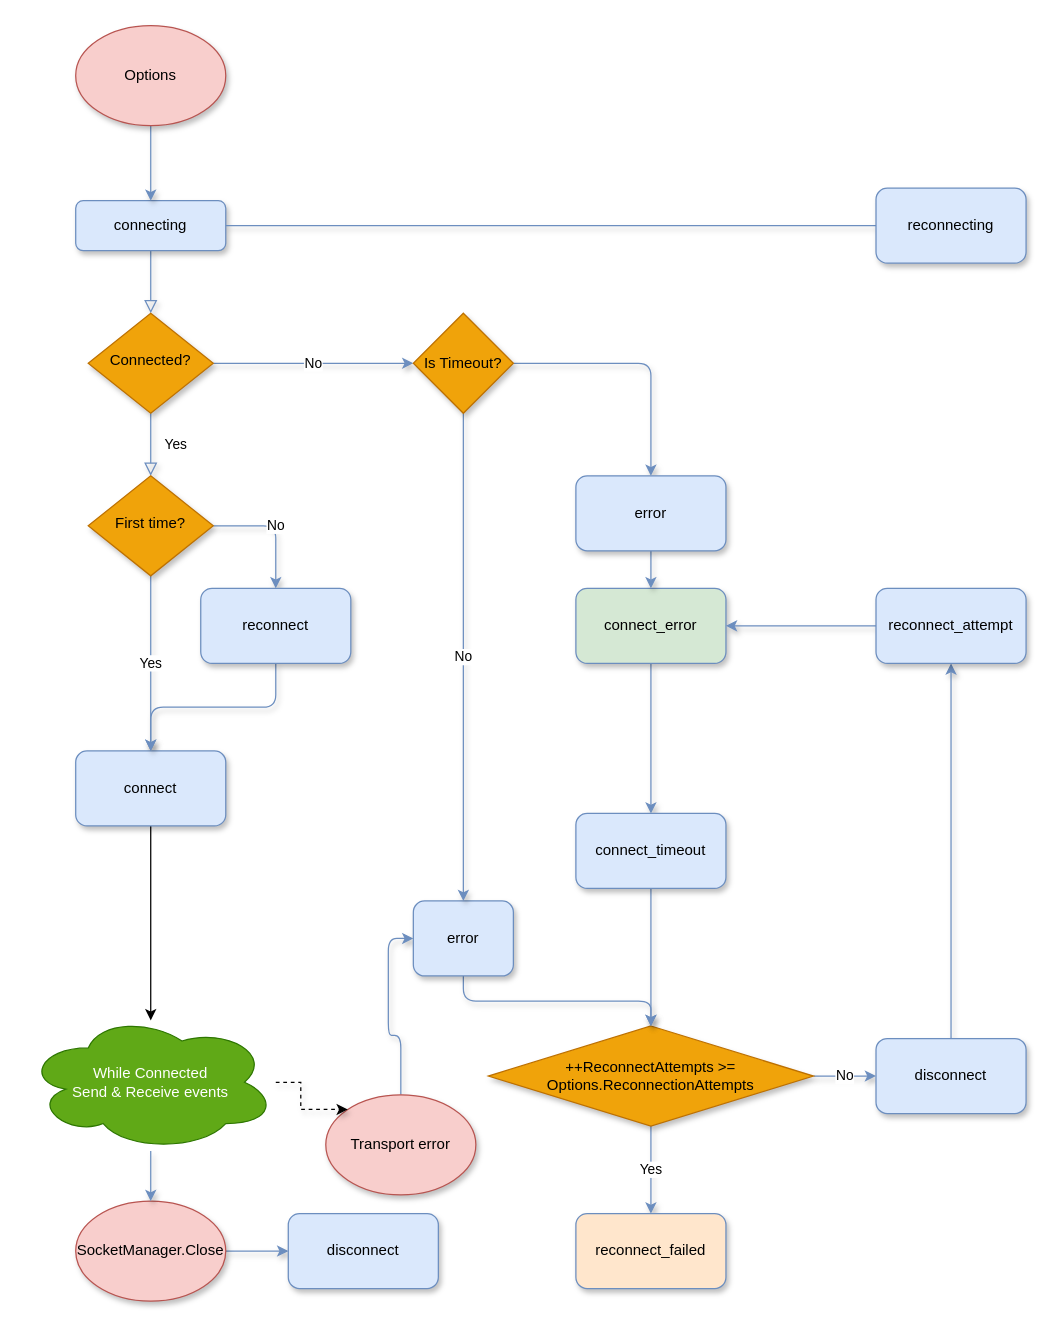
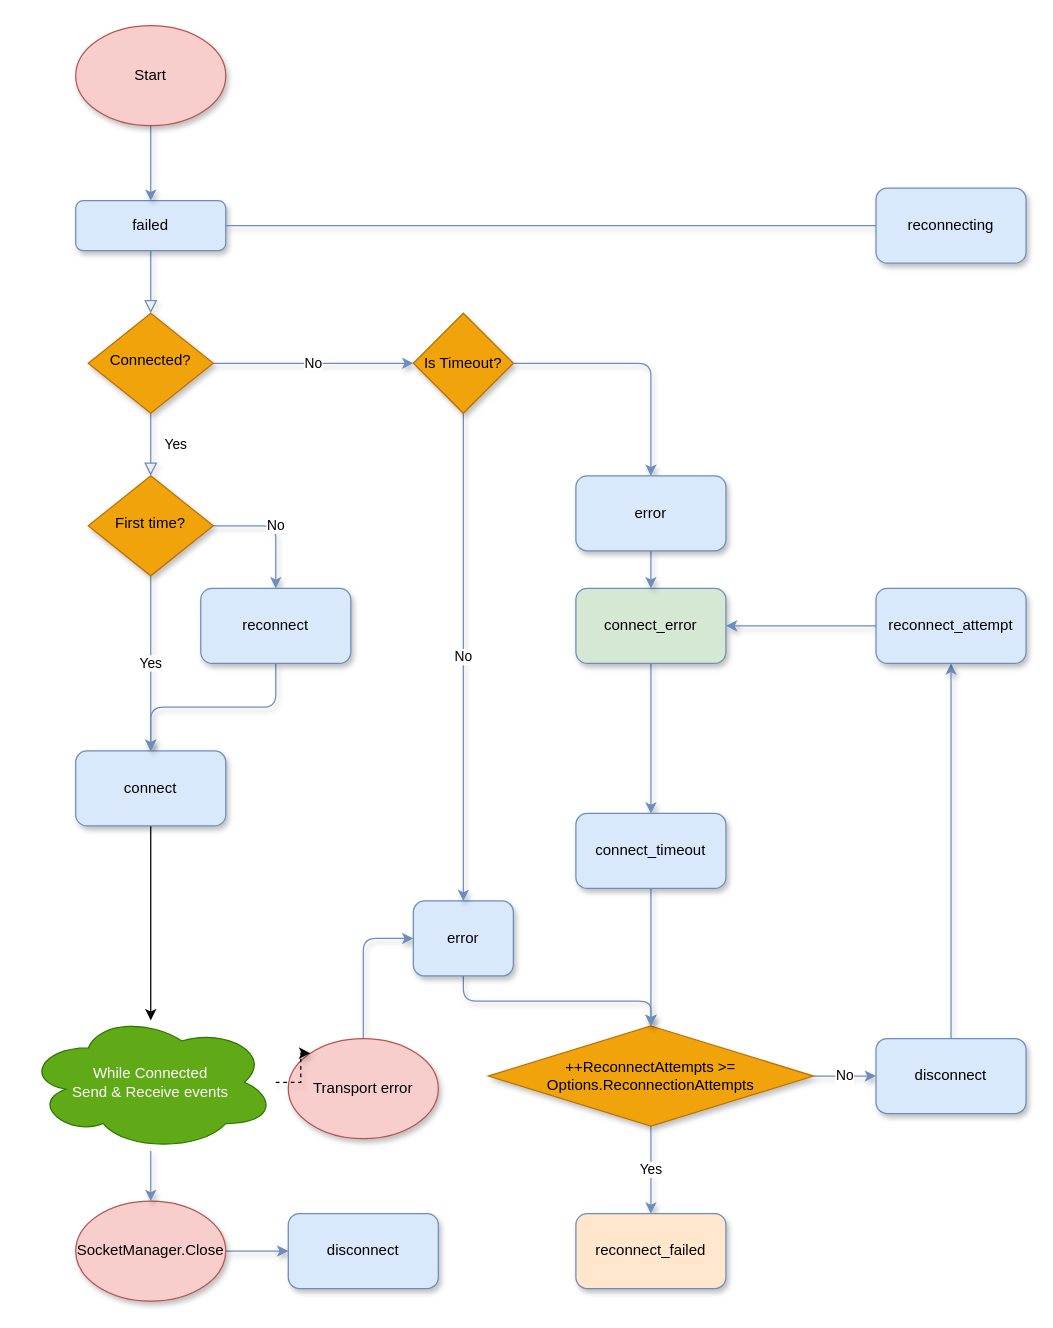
  <mxCell id="0" />
  <mxCell id="1" parent="0" />
  <mxCell id="2" value="" style="html=1;jettySize=auto;orthogonalLoop=1;fontSize=11;endArrow=block;endFill=0;endSize=8;strokeWidth=1;shadow=1;labelBackgroundColor=none;edgeStyle=orthogonalEdgeStyle;sketch=0;fillColor=#dae8fc;strokeColor=#6C8EBF;snapToPoint=0;" parent="1" source="3" target="6" edge="1"><mxGeometry relative="1" as="geometry" /></mxCell>
- <mxCell id="3" value="connecting" style="whiteSpace=wrap;html=1;fontSize=12;glass=0;strokeWidth=1;shadow=1;sketch=0;fillColor=#dae8fc;strokeColor=#6C8EBF;snapToPoint=0;rounded=1;" parent="1" vertex="1"><mxGeometry x="60" y="160" width="120" height="40" as="geometry" /></mxCell>
+ <mxCell id="3" value="failed" style="whiteSpace=wrap;html=1;fontSize=12;glass=0;strokeWidth=1;shadow=1;sketch=0;fillColor=#dae8fc;strokeColor=#6C8EBF;snapToPoint=0;rounded=1;" parent="1" vertex="1"><mxGeometry x="60" y="160" width="120" height="40" as="geometry" /></mxCell>
  <mxCell id="4" value="Yes" style="html=1;jettySize=auto;orthogonalLoop=1;fontSize=11;endArrow=block;endFill=0;endSize=8;strokeWidth=1;shadow=1;labelBackgroundColor=none;edgeStyle=orthogonalEdgeStyle;sketch=0;fillColor=#dae8fc;strokeColor=#6C8EBF;snapToPoint=0;" parent="1" source="6" target="9" edge="1"><mxGeometry y="20" relative="1" as="geometry"><mxPoint as="offset" /></mxGeometry></mxCell>
  <mxCell id="5" value="No" style="edgeStyle=orthogonalEdgeStyle;orthogonalLoop=1;jettySize=auto;html=1;entryX=0;entryY=0.5;entryDx=0;entryDy=0;shadow=1;sketch=0;fillColor=#dae8fc;strokeColor=#6C8EBF;snapToPoint=0;" parent="1" source="6" target="30" edge="1"><mxGeometry relative="1" as="geometry" /></mxCell>
  <mxCell id="6" value="Connected?" style="rhombus;whiteSpace=wrap;html=1;shadow=1;fontFamily=Helvetica;fontSize=12;align=center;strokeWidth=1;spacing=6;spacingTop=-4;sketch=0;fillColor=#f0a30a;strokeColor=#BD7000;snapToPoint=0;" parent="1" vertex="1"><mxGeometry x="70" y="250" width="100" height="80" as="geometry" /></mxCell>
  <mxCell id="7" value="Yes" style="edgeStyle=orthogonalEdgeStyle;orthogonalLoop=1;jettySize=auto;html=1;entryX=0.5;entryY=0;entryDx=0;entryDy=0;exitX=0.5;exitY=1;exitDx=0;exitDy=0;shadow=1;sketch=0;fillColor=#dae8fc;strokeColor=#6C8EBF;snapToPoint=0;" parent="1" source="9" target="19" edge="1"><mxGeometry relative="1" as="geometry" /></mxCell>
  <mxCell id="8" value="No" style="edgeStyle=orthogonalEdgeStyle;orthogonalLoop=1;jettySize=auto;html=1;exitX=1;exitY=0.5;exitDx=0;exitDy=0;entryX=0.5;entryY=0;entryDx=0;entryDy=0;shadow=1;sketch=0;fillColor=#dae8fc;strokeColor=#6C8EBF;snapToPoint=0;" parent="1" source="9" target="21" edge="1"><mxGeometry relative="1" as="geometry" /></mxCell>
  <mxCell id="9" value="First time?" style="rhombus;whiteSpace=wrap;html=1;shadow=1;fontFamily=Helvetica;fontSize=12;align=center;strokeWidth=1;spacing=6;spacingTop=-4;sketch=0;fillColor=#f0a30a;strokeColor=#BD7000;snapToPoint=0;" parent="1" vertex="1"><mxGeometry x="70" y="380" width="100" height="80" as="geometry" /></mxCell>
  <mxCell id="10" value="No" style="edgeStyle=orthogonalEdgeStyle;orthogonalLoop=1;jettySize=auto;html=1;entryX=0;entryY=0.5;entryDx=0;entryDy=0;exitX=1;exitY=0.5;exitDx=0;exitDy=0;shadow=1;sketch=0;fillColor=#dae8fc;strokeColor=#6C8EBF;snapToPoint=0;" parent="1" source="12" target="15" edge="1"><mxGeometry relative="1" as="geometry"><mxPoint x="670" y="860" as="sourcePoint" /><mxPoint x="690" y="860" as="targetPoint" /></mxGeometry></mxCell>
  <mxCell id="11" value="Yes" style="edgeStyle=orthogonalEdgeStyle;orthogonalLoop=1;jettySize=auto;html=1;entryX=0.5;entryY=0;entryDx=0;entryDy=0;shadow=1;sketch=0;fillColor=#dae8fc;strokeColor=#6C8EBF;snapToPoint=0;" parent="1" source="12" target="13" edge="1"><mxGeometry relative="1" as="geometry" /></mxCell>
  <mxCell id="12" value="++ReconnectAttempts &amp;gt;= Options.ReconnectionAttempts" style="rhombus;whiteSpace=wrap;html=1;shadow=1;sketch=0;fillColor=#f0a30a;strokeColor=#BD7000;snapToPoint=0;" parent="1" vertex="1"><mxGeometry x="390" y="820" width="260" height="80" as="geometry" /></mxCell>
  <mxCell id="13" value="reconnect_failed" style="whiteSpace=wrap;html=1;shadow=1;sketch=0;fillColor=#ffe6cc;strokeColor=#6C8EBF;snapToPoint=0;rounded=1;glass=0;" parent="1" vertex="1"><mxGeometry x="460" y="970" width="120" height="60" as="geometry" /></mxCell>
  <mxCell id="14" style="edgeStyle=orthogonalEdgeStyle;orthogonalLoop=1;jettySize=auto;html=1;entryX=0.5;entryY=1;entryDx=0;entryDy=0;shadow=1;sketch=0;fillColor=#dae8fc;strokeColor=#6C8EBF;snapToPoint=0;" parent="1" source="15" target="44" edge="1"><mxGeometry relative="1" as="geometry"><mxPoint x="794" y="560" as="targetPoint" /></mxGeometry></mxCell>
  <mxCell id="15" value="disconnect" style="whiteSpace=wrap;html=1;shadow=1;sketch=0;fillColor=#dae8fc;strokeColor=#6C8EBF;snapToPoint=0;rounded=1;glass=0;" parent="1" vertex="1"><mxGeometry x="700" y="830" width="120" height="60" as="geometry" /></mxCell>
  <mxCell id="16" style="edgeStyle=orthogonalEdgeStyle;orthogonalLoop=1;jettySize=auto;html=1;entryX=1;entryY=0.5;entryDx=0;entryDy=0;shadow=1;sketch=0;fillColor=#dae8fc;strokeColor=#6C8EBF;snapToPoint=0;endArrow=none;" parent="1" source="17" target="3" edge="1"><mxGeometry relative="1" as="geometry" /></mxCell>
  <mxCell id="17" value="reconnecting" style="whiteSpace=wrap;html=1;shadow=1;sketch=0;fillColor=#dae8fc;strokeColor=#6C8EBF;snapToPoint=0;rounded=1;glass=0;" parent="1" vertex="1"><mxGeometry x="700" y="150" width="120" height="60" as="geometry" /></mxCell>
  <mxCell id="18" style="edgeStyle=orthogonalEdgeStyle;rounded=0;orthogonalLoop=1;jettySize=auto;html=1;entryX=0.5;entryY=0.05;entryDx=0;entryDy=0;entryPerimeter=0;" edge="1" parent="1" source="19" target="42"><mxGeometry relative="1" as="geometry" /></mxCell>
  <mxCell id="19" value="connect" style="whiteSpace=wrap;html=1;shadow=1;sketch=0;fillColor=#dae8fc;strokeColor=#6C8EBF;snapToPoint=0;rounded=1;glass=0;" parent="1" vertex="1"><mxGeometry x="60" y="600" width="120" height="60" as="geometry" /></mxCell>
  <mxCell id="20" style="edgeStyle=orthogonalEdgeStyle;rounded=1;orthogonalLoop=1;jettySize=auto;html=1;entryX=0.5;entryY=0;entryDx=0;entryDy=0;shadow=1;strokeColor=#6C8EBF;fillColor=#dae8fc;sketch=0;exitX=0.5;exitY=1;exitDx=0;exitDy=0;" edge="1" parent="1" source="21" target="19"><mxGeometry relative="1" as="geometry" /></mxCell>
  <mxCell id="21" value="reconnect" style="whiteSpace=wrap;html=1;shadow=1;sketch=0;fillColor=#dae8fc;strokeColor=#6C8EBF;snapToPoint=0;rounded=1;glass=0;" parent="1" vertex="1"><mxGeometry x="160" y="470" width="120" height="60" as="geometry" /></mxCell>
  <mxCell id="22" style="edgeStyle=orthogonalEdgeStyle;orthogonalLoop=1;jettySize=auto;html=1;entryX=0.5;entryY=0;entryDx=0;entryDy=0;shadow=1;sketch=0;fillColor=#dae8fc;strokeColor=#6C8EBF;" parent="1" source="23" target="3" edge="1"><mxGeometry relative="1" as="geometry" /></mxCell>
- <mxCell id="23" value="Options" style="ellipse;whiteSpace=wrap;html=1;shadow=1;sketch=0;fillColor=#f8cecc;strokeColor=#b85450;" parent="1" vertex="1"><mxGeometry x="60" y="20" width="120" height="80" as="geometry" /></mxCell>
+ <mxCell id="23" value="Start" style="ellipse;whiteSpace=wrap;html=1;shadow=1;sketch=0;fillColor=#f8cecc;strokeColor=#b85450;" parent="1" vertex="1"><mxGeometry x="60" y="20" width="120" height="80" as="geometry" /></mxCell>
  <mxCell id="24" style="edgeStyle=orthogonalEdgeStyle;orthogonalLoop=1;jettySize=auto;html=1;entryX=0;entryY=0.5;entryDx=0;entryDy=0;shadow=1;sketch=0;fillColor=#dae8fc;strokeColor=#6C8EBF;snapToPoint=0;" parent="1" source="25" target="27" edge="1"><mxGeometry relative="1" as="geometry" /></mxCell>
- <mxCell id="25" value="Transport error" style="ellipse;whiteSpace=wrap;html=1;shadow=1;sketch=0;fillColor=#f8cecc;strokeColor=#b85450;snapToPoint=0;" parent="1" vertex="1"><mxGeometry x="260" y="875" width="120" height="80" as="geometry" /></mxCell>
+ <mxCell id="25" value="Transport error" style="ellipse;whiteSpace=wrap;html=1;shadow=1;sketch=0;fillColor=#f8cecc;strokeColor=#b85450;snapToPoint=0;" parent="1" vertex="1"><mxGeometry x="230" y="830" width="120" height="80" as="geometry" /></mxCell>
  <mxCell id="26" style="edgeStyle=orthogonalEdgeStyle;orthogonalLoop=1;jettySize=auto;html=1;entryX=0.5;entryY=0;entryDx=0;entryDy=0;exitX=0.5;exitY=1;exitDx=0;exitDy=0;shadow=1;sketch=0;fillColor=#dae8fc;strokeColor=#6C8EBF;snapToPoint=0;" parent="1" source="27" target="12" edge="1"><mxGeometry relative="1" as="geometry"><mxPoint x="356" y="720" as="sourcePoint" /></mxGeometry></mxCell>
  <mxCell id="27" value="error" style="whiteSpace=wrap;html=1;shadow=1;sketch=0;fillColor=#dae8fc;strokeColor=#6C8EBF;snapToPoint=0;rounded=1;glass=0;" parent="1" vertex="1"><mxGeometry x="330" y="720" width="80" height="60" as="geometry" /></mxCell>
  <mxCell id="28" value="No" style="edgeStyle=orthogonalEdgeStyle;orthogonalLoop=1;jettySize=auto;html=1;entryX=0.5;entryY=0;entryDx=0;entryDy=0;shadow=1;sketch=0;fillColor=#dae8fc;strokeColor=#6C8EBF;snapToPoint=0;" parent="1" source="30" target="27" edge="1"><mxGeometry relative="1" as="geometry" /></mxCell>
  <mxCell id="29" style="edgeStyle=orthogonalEdgeStyle;orthogonalLoop=1;jettySize=auto;html=1;entryX=0.5;entryY=0;entryDx=0;entryDy=0;shadow=1;sketch=0;fillColor=#dae8fc;strokeColor=#6C8EBF;snapToPoint=0;" parent="1" source="30" target="36" edge="1"><mxGeometry relative="1" as="geometry" /></mxCell>
  <mxCell id="30" value="Is Timeout?" style="rhombus;whiteSpace=wrap;html=1;shadow=1;sketch=0;fillColor=#f0a30a;strokeColor=#BD7000;snapToPoint=0;" parent="1" vertex="1"><mxGeometry x="330" y="250" width="80" height="80" as="geometry" /></mxCell>
  <mxCell id="31" style="edgeStyle=orthogonalEdgeStyle;orthogonalLoop=1;jettySize=auto;html=1;entryX=0.5;entryY=0;entryDx=0;entryDy=0;shadow=1;sketch=0;fillColor=#dae8fc;strokeColor=#6C8EBF;snapToPoint=0;" parent="1" source="32" target="34" edge="1"><mxGeometry relative="1" as="geometry" /></mxCell>
  <mxCell id="32" value="connect_error" style="whiteSpace=wrap;html=1;shadow=1;sketch=0;fillColor=#d5e8d4;strokeColor=#6C8EBF;snapToPoint=0;rounded=1;glass=0;" parent="1" vertex="1"><mxGeometry x="460" y="470" width="120" height="60" as="geometry" /></mxCell>
  <mxCell id="33" style="edgeStyle=orthogonalEdgeStyle;orthogonalLoop=1;jettySize=auto;html=1;entryX=0.5;entryY=0;entryDx=0;entryDy=0;shadow=1;sketch=0;fillColor=#dae8fc;strokeColor=#6C8EBF;snapToPoint=0;" parent="1" source="34" target="12" edge="1"><mxGeometry relative="1" as="geometry" /></mxCell>
  <mxCell id="34" value="connect_timeout" style="whiteSpace=wrap;html=1;shadow=1;sketch=0;fillColor=#dae8fc;strokeColor=#6C8EBF;snapToPoint=0;rounded=1;glass=0;" parent="1" vertex="1"><mxGeometry x="460" y="650" width="120" height="60" as="geometry" /></mxCell>
  <mxCell id="35" style="edgeStyle=orthogonalEdgeStyle;orthogonalLoop=1;jettySize=auto;html=1;entryX=0.5;entryY=0;entryDx=0;entryDy=0;shadow=1;sketch=0;fillColor=#dae8fc;strokeColor=#6C8EBF;snapToPoint=0;" parent="1" source="36" target="32" edge="1"><mxGeometry relative="1" as="geometry" /></mxCell>
  <mxCell id="36" value="error" style="whiteSpace=wrap;html=1;shadow=1;sketch=0;fillColor=#dae8fc;strokeColor=#6C8EBF;snapToPoint=0;rounded=1;glass=0;" parent="1" vertex="1"><mxGeometry x="460" y="380" width="120" height="60" as="geometry" /></mxCell>
  <mxCell id="37" style="edgeStyle=orthogonalEdgeStyle;orthogonalLoop=1;jettySize=auto;html=1;entryX=0;entryY=0.5;entryDx=0;entryDy=0;shadow=1;sketch=0;fillColor=#dae8fc;strokeColor=#6C8EBF;snapToPoint=0;" parent="1" source="38" target="39" edge="1"><mxGeometry relative="1" as="geometry" /></mxCell>
  <mxCell id="38" value="SocketManager.Close" style="ellipse;whiteSpace=wrap;html=1;shadow=1;sketch=0;fillColor=#f8cecc;strokeColor=#b85450;snapToPoint=0;" parent="1" vertex="1"><mxGeometry x="60" y="960" width="120" height="80" as="geometry" /></mxCell>
  <mxCell id="39" value="disconnect" style="whiteSpace=wrap;html=1;shadow=1;sketch=0;fillColor=#dae8fc;strokeColor=#6C8EBF;snapToPoint=0;rounded=1;glass=0;" parent="1" vertex="1"><mxGeometry x="230" y="970" width="120" height="60" as="geometry" /></mxCell>
  <mxCell id="40" style="edgeStyle=orthogonalEdgeStyle;rounded=1;orthogonalLoop=1;jettySize=auto;html=1;entryX=0.5;entryY=0;entryDx=0;entryDy=0;shadow=1;sketch=0;strokeColor=#6C8EBF;fillColor=#dae8fc;" edge="1" parent="1" source="42" target="38"><mxGeometry relative="1" as="geometry" /></mxCell>
  <mxCell id="41" style="edgeStyle=orthogonalEdgeStyle;rounded=0;sketch=0;orthogonalLoop=1;jettySize=auto;html=1;entryX=0;entryY=0;entryDx=0;entryDy=0;shadow=1;dashed=1;" edge="1" parent="1" source="42" target="25"><mxGeometry relative="1" as="geometry" /></mxCell>
  <mxCell id="42" value="While Connected&lt;br&gt;Send &amp;amp;&amp;nbsp;Receive events" style="ellipse;shape=cloud;whiteSpace=wrap;html=1;fillColor=#60a917;strokeColor=#2D7600;fontColor=#ffffff;" vertex="1" parent="1"><mxGeometry x="20" y="810" width="200" height="110" as="geometry" /></mxCell>
  <mxCell id="43" style="edgeStyle=orthogonalEdgeStyle;rounded=1;sketch=0;orthogonalLoop=1;jettySize=auto;html=1;shadow=1;strokeColor=#6C8EBF;fillColor=#dae8fc;" edge="1" parent="1" source="44" target="32"><mxGeometry relative="1" as="geometry" /></mxCell>
  <mxCell id="44" value="reconnect_attempt" style="rounded=1;whiteSpace=wrap;html=1;shadow=1;strokeColor=#6C8EBF;fillColor=#dae8fc;glass=0;sketch=0;" vertex="1" parent="1"><mxGeometry x="700" y="470" width="120" height="60" as="geometry" /></mxCell>
